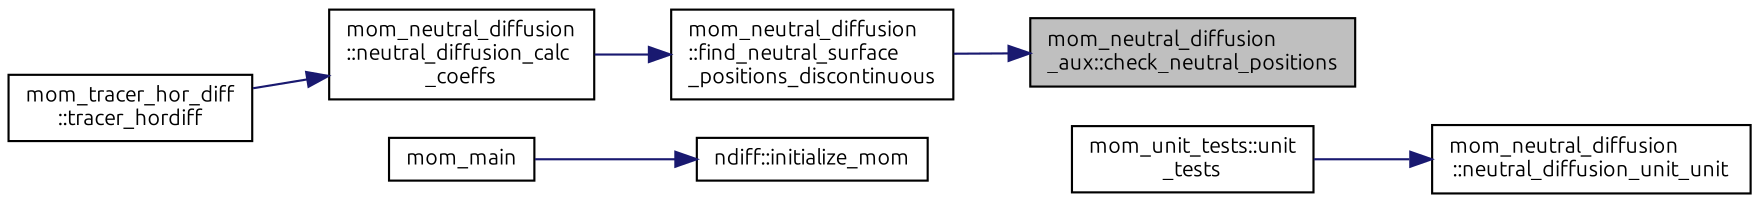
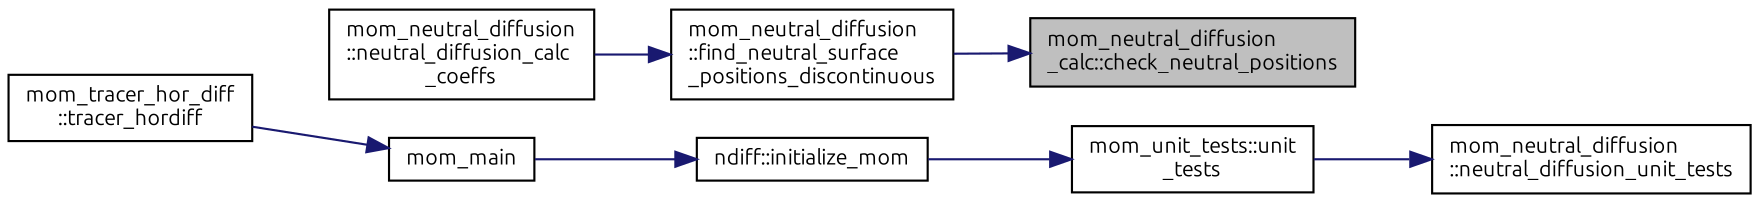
  digraph {
    fontname=Ubuntu
    rankdir=RL
    node [color=black fillcolor=white fontname=Ubuntu fontsize=10 shape=record style=filled]
    edge [color=midnightblue dir=back fontname=Ubuntu fontsize=10 labelfontname=Helvetica labelfontsize=10 style=solid]
-   n1 [fillcolor=grey75 fontcolor=black height=0.2 label="mom_neutral_diffusion\l_aux::check_neutral_positions" width=0.4]
+   n1 [fillcolor=grey75 fontcolor=black height=0.2 label="mom_neutral_diffusion\l_calc::check_neutral_positions" width=0.4]
    n2 [height=0.2 label="mom_neutral_diffusion\l::find_neutral_surface\l_positions_discontinuous" width=0.4]
    n3 [height=0.2 label="mom_neutral_diffusion\l::neutral_diffusion_calc\l_coeffs" width=0.4]
    n4 [height=0.2 label="mom_tracer_hor_diff\l::tracer_hordiff" width=0.4]
-   n5 [height=0.2 label="mom_neutral_diffusion\l::neutral_diffusion_unit_unit" width=0.4]
+   n5 [height=0.2 label="mom_neutral_diffusion\l::neutral_diffusion_unit_tests" width=0.4]
    n6 [height=0.2 label="mom_unit_tests::unit\l_tests" width=0.4]
    n7 [height=0.2 label="ndiff::initialize_mom" width=0.4]
    n8 [height=0.2 label=mom_main width=0.4]
    n1 -> n2
    n2 -> n3
-   n3 -> n4
+   n8 -> n4
    n5 -> n6
+   n6 -> n7
    n7 -> n8
  }
